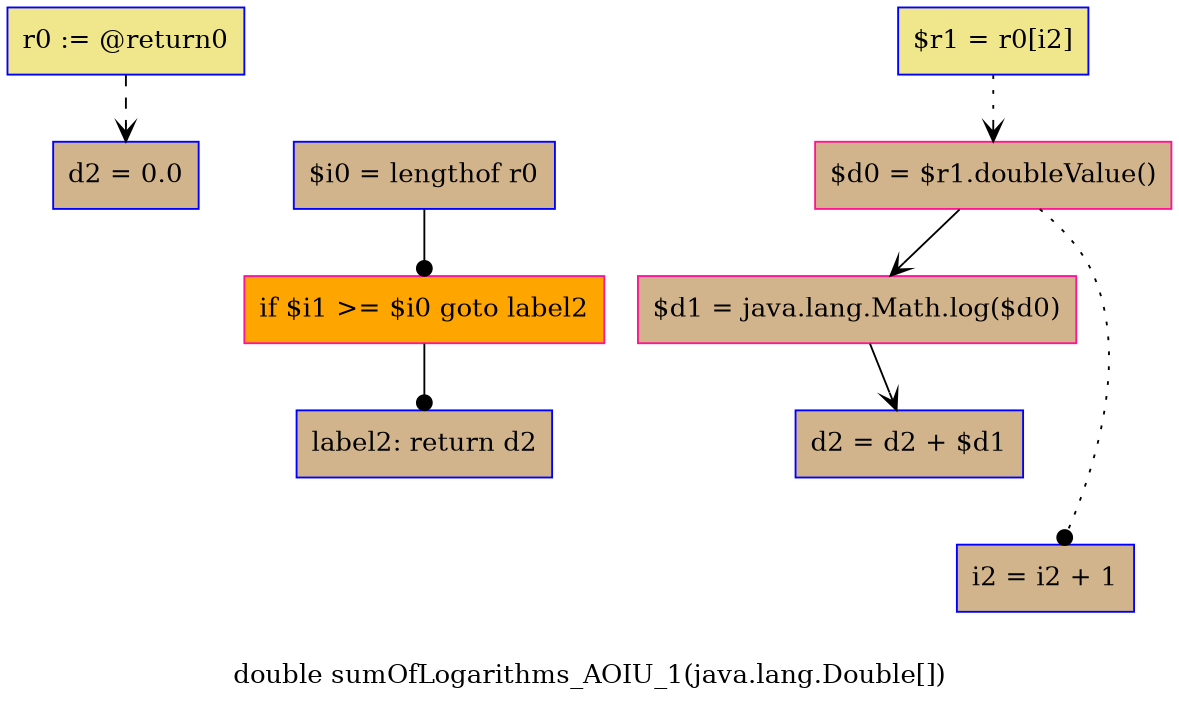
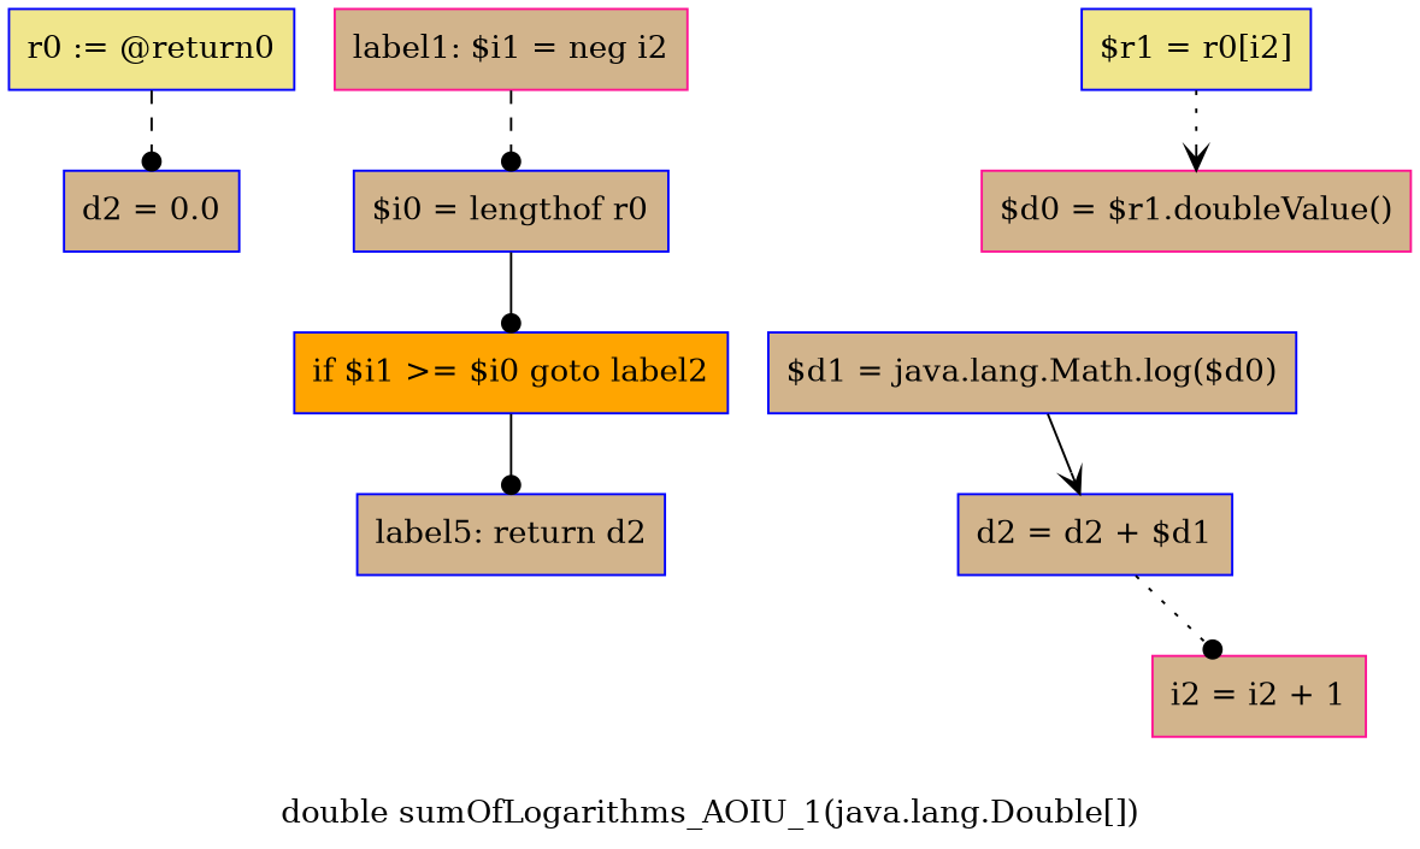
  digraph {
    label="double sumOfLogarithms_AOIU_1(java.lang.Double[])"
    node [color=blue fillcolor=tan shape=box style=filled]
    edge [arrowhead=dot style=solid]
    n1 [fillcolor=khaki label="r0 := @return0"]
    n2 [label="d2 = 0.0"]
+   n3 [color=deeppink label="label1: $i1 = neg i2"]
    n4 [label="$i0 = lengthof r0"]
-   n5 [color=deeppink fillcolor=orange label="if $i1 >= $i0 goto label2"]
-   n6 [label="label2: return d2"]
+   n5 [fillcolor=orange label="if $i1 >= $i0 goto label2"]
+   n6 [label="label5: return d2"]
    n7 [fillcolor=khaki label="$r1 = r0[i2]"]
    n8 [color=deeppink label="$d0 = $r1.doubleValue()"]
-   n9 [color=deeppink label="$d1 = java.lang.Math.log($d0)"]
+   n9 [label="$d1 = java.lang.Math.log($d0)"]
    n10 [label="d2 = d2 + $d1"]
-   n11 [label="i2 = i2 + 1"]
-   n1 -> n2 [arrowhead=vee style=dashed]
+   n11 [color=deeppink label="i2 = i2 + 1"]
+   n1 -> n2 [style=dashed]
+   n3 -> n4 [style=dashed]
    n4 -> n5
    n5 -> n6
    n7 -> n8 [arrowhead=vee style=dotted]
-   n8 -> n9 [arrowhead=vee]
    n9 -> n10 [arrowhead=vee]
-   n8 -> n11 [style=dotted]
+   n10 -> n11 [style=dotted]
  }
